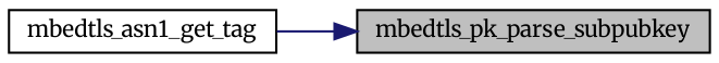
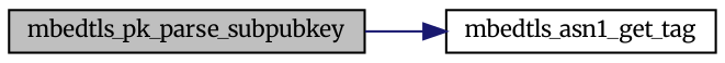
  digraph {
    rankdir=LR
    fontname=Merriweather
    node [color=black fontname=Merriweather fontsize=10 shape=record style=filled]
    n1 [fillcolor=grey75 fontcolor=black height=0.2 label=mbedtls_pk_parse_subpubkey width=0.4]
    n2 [fillcolor=white height=0.2 label=mbedtls_asn1_get_tag width=0.4]
-   n2 -> n1 [color=midnightblue fontname=Merriweather fontsize=10 labelfontname=Helvetica labelfontsize=10 style=solid]
+   n1 -> n2 [color=midnightblue fontname=Merriweather fontsize=10 labelfontname=Helvetica labelfontsize=10 style=solid]
  }
